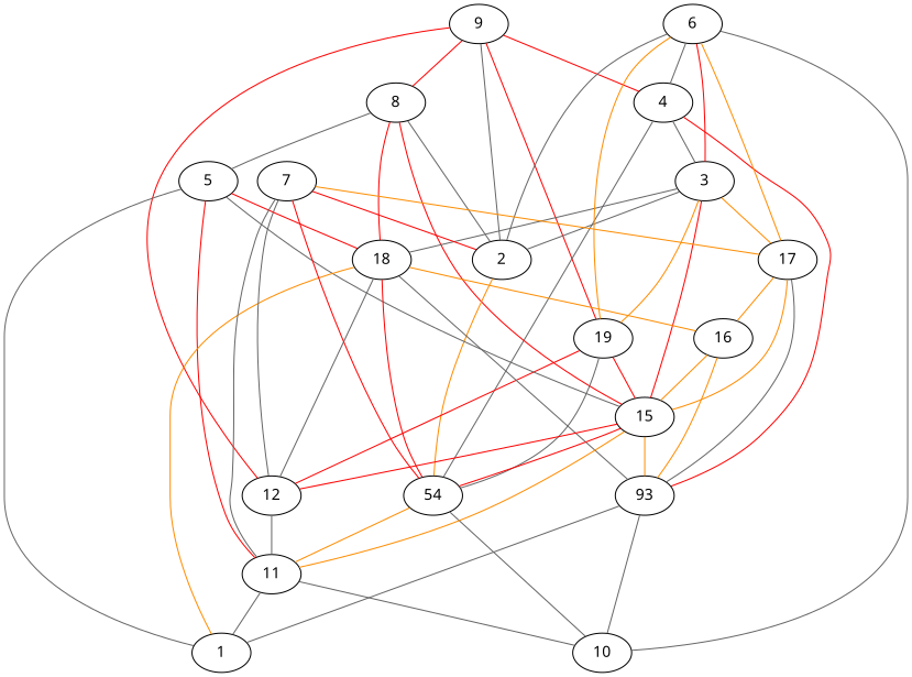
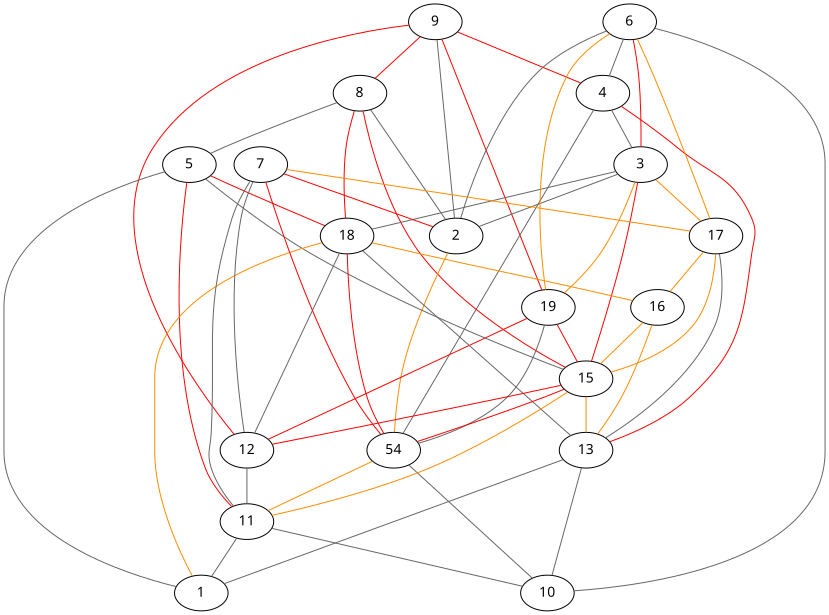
  digraph {
    fontname="Noto Sans"
    node [fontname="Noto Sans"]
    edge [color=gray40 dir=none fontname="Noto Sans"]
    12
    11
    1
    10
    9
    4
    8
    2
    19
    3
-   13 [label=93]
+   13
    n12 [label=54]
    5
    18
    15
    16
    17
    6
    7
    subgraph sub_1 {
      12
      11
      1
      10
      9
      4
      8
      2
      19
      3
      13
      n12
      5
      18
      15
      16
      17
      6
      7
    }
    12 -> 11
    11 -> 1
    11 -> 10
    9 -> 12 [color=red]
    9 -> 4 [color=red]
    9 -> 8 [color=red]
    9 -> 2
    9 -> 19 [color=red]
    4 -> 3
    4 -> 13 [color=red]
    4 -> n12
    8 -> 2
    8 -> 5
    8 -> 18 [color=red]
    8 -> 15 [color=red]
    2 -> n12 [color=darkorange]
    19 -> 12 [color=red]
    19 -> n12
    19 -> 15 [color=red]
    3 -> 2
    3 -> 19 [color=darkorange]
    3 -> 18
    3 -> 15 [color=red]
    3 -> 17 [color=darkorange]
    13 -> 1
    13 -> 10
    n12 -> 11 [color=darkorange]
    n12 -> 10
    5 -> 11 [color=red]
    5 -> 1
    5 -> 18 [color=red]
    5 -> 15
    18 -> 12
    18 -> 1 [color=darkorange]
    18 -> 13
    18 -> n12 [color=red]
    18 -> 16 [color=darkorange]
    15 -> 12 [color=red]
    15 -> 11 [color=darkorange]
    15 -> 13 [color=darkorange]
    15 -> n12 [color=red]
    16 -> 13 [color=darkorange]
    16 -> 15 [color=darkorange]
    17 -> 13
    17 -> 15 [color=darkorange]
    17 -> 16 [color=darkorange]
    6 -> 10
    6 -> 4
    6 -> 2
    6 -> 19 [color=darkorange]
    6 -> 3 [color=red]
    6 -> 17 [color=darkorange]
    7 -> 12
    7 -> 11
    7 -> 2 [color=red]
    7 -> n12 [color=red]
    7 -> 17 [color=darkorange]
  }
